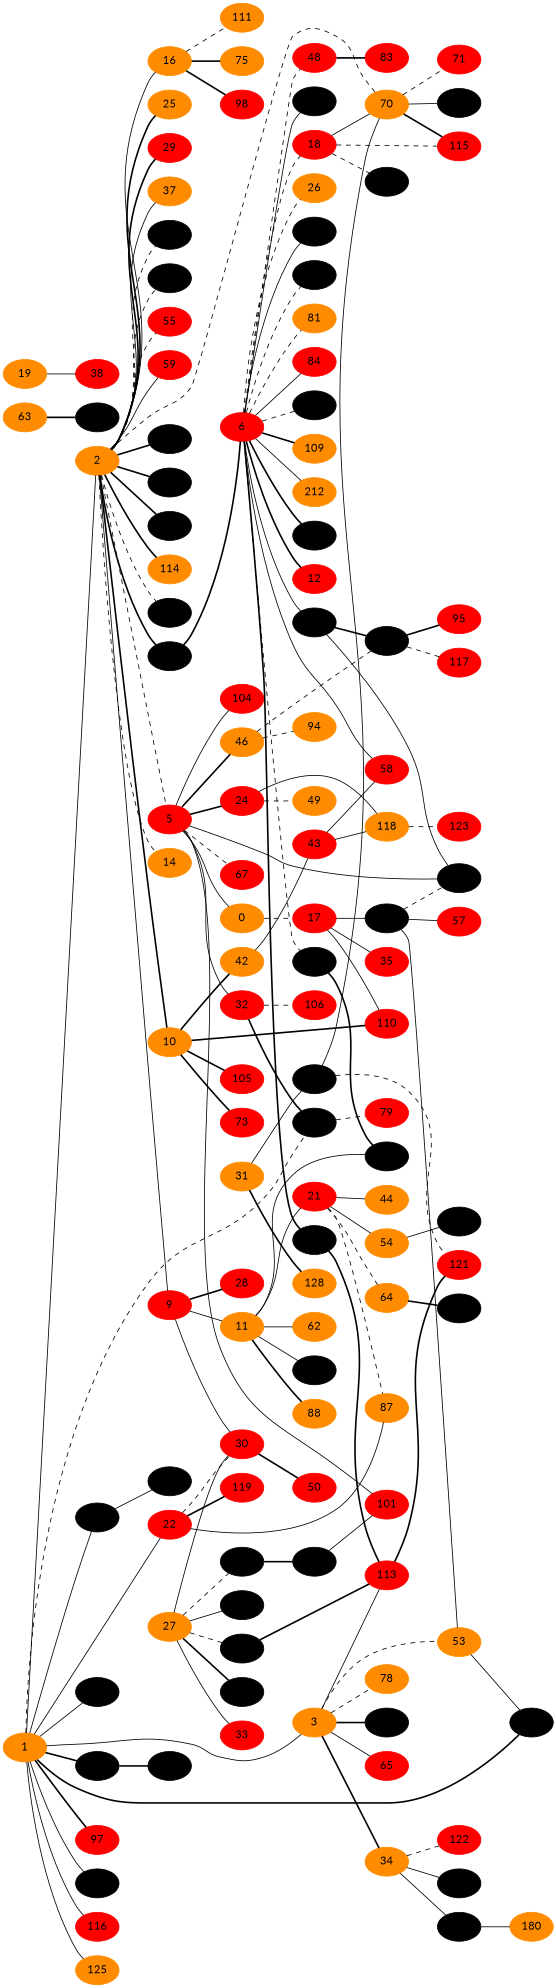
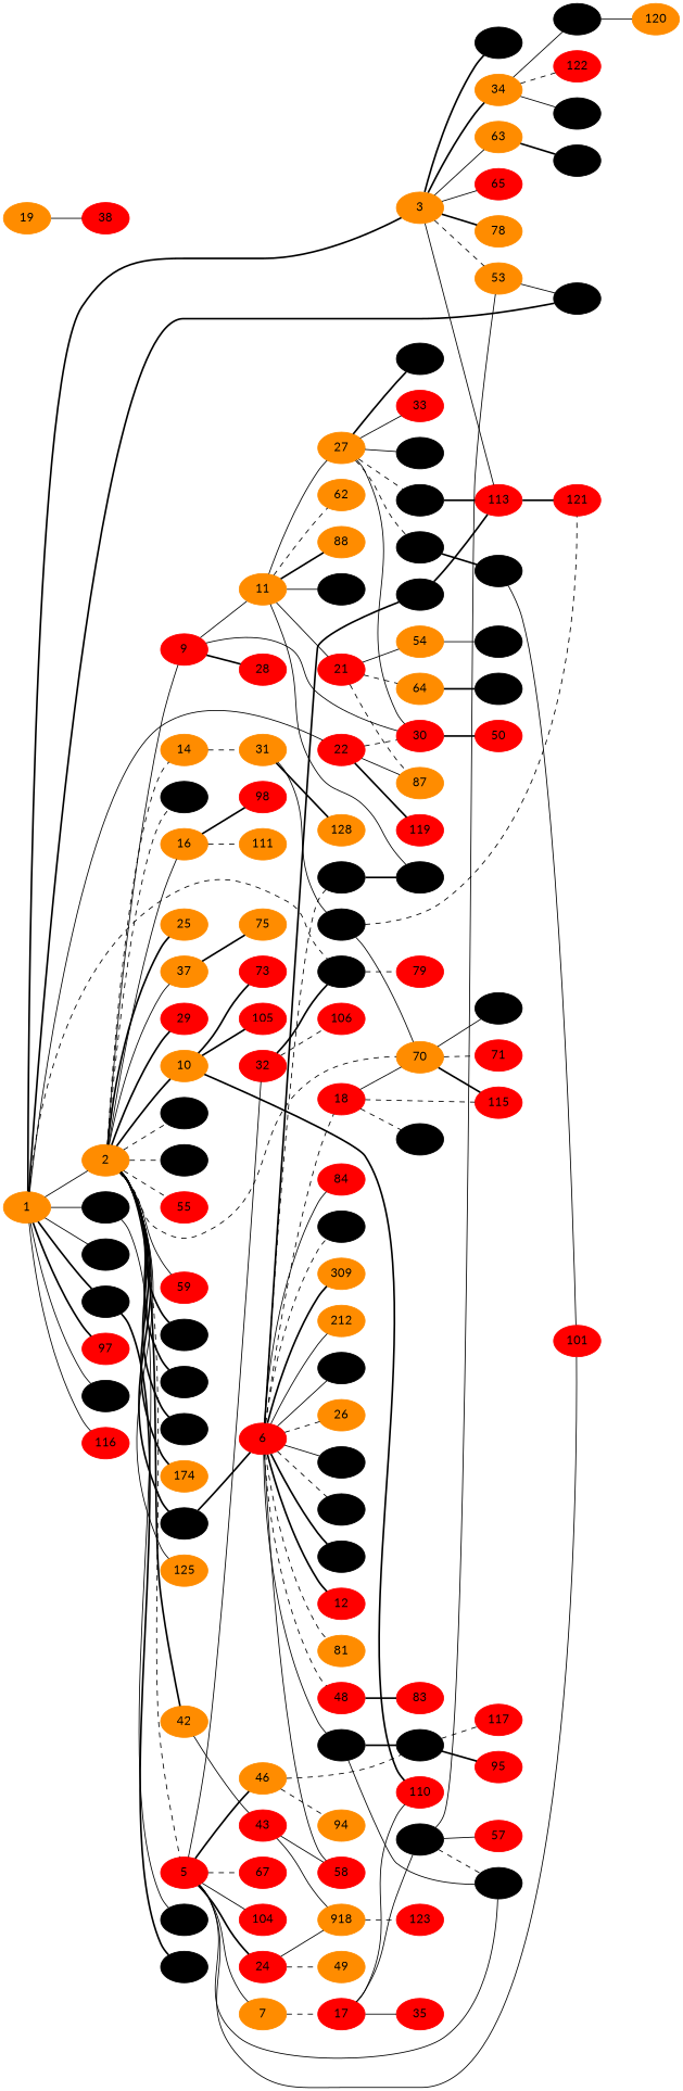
  graph {
    fontname=Lato
    rankdir=LR
    node [color=red fontname=Lato style=filled]
    edge [fontname=Lato style=solid]
    1 [color=darkorange]
    2 [color=darkorange]
    3 [color=darkorange]
    20 [color=black]
    22
    60 [color=black]
    68 [color=black]
    69 [color=black]
    76 [color=black]
    97
    107 [color=black]
    116
    4 [color=black]
    5
    9
    10 [color=darkorange]
    14 [color=darkorange]
    16 [color=darkorange]
    25 [color=darkorange]
    29
    37 [color=darkorange]
    40 [color=black]
    41 [color=black]
    42 [color=darkorange]
    55
    59
    70 [color=darkorange]
    86 [color=black]
    90 [color=black]
    102 [color=black]
-   114 [color=darkorange]
+   114 [color=darkorange label=174]
    125 [color=darkorange]
    127 [color=black]
    34 [color=darkorange]
    63 [color=darkorange]
    65
    78 [color=darkorange]
    108 [color=black]
    113
    53 [color=darkorange]
    56 [color=black]
    30
    87 [color=darkorange]
    119
    79
    96 [color=black]
    6
-   7 [color=darkorange label=0]
+   7 [color=darkorange]
    24
    32
    46 [color=darkorange]
    67
    92 [color=black]
    101
    104
    11 [color=darkorange]
    28
    73
    105
    110
    31 [color=darkorange]
    75 [color=darkorange]
    98
    111 [color=darkorange]
    43
    115
    71
    89 [color=black]
    19 [color=darkorange]
    38
    80 [color=black]
    93 [color=black]
    122
    82 [color=black]
    121
    8 [color=black]
    12
    13 [color=black]
    15 [color=black]
    18
    23 [color=black]
    26 [color=darkorange]
    45 [color=black]
    48
    52 [color=black]
    58
    77 [color=black]
    81 [color=darkorange]
    84
    99 [color=black]
-   109 [color=darkorange]
+   109 [color=darkorange label=309]
    n92 [color=darkorange label=212]
    17
    49 [color=darkorange]
-   118 [color=darkorange]
+   118 [color=darkorange label=918]
    106
    74 [color=black]
    94 [color=darkorange]
    91 [color=black]
    83
    124 [color=black]
    35
    47 [color=black]
    21
    27 [color=darkorange]
    62 [color=darkorange]
    88 [color=darkorange]
    103 [color=black]
    50
-   44 [color=darkorange]
    54 [color=darkorange]
    64 [color=darkorange]
    33
    36 [color=black]
    39 [color=black]
    85 [color=black]
    100 [color=black]
    61 [color=black]
    n119 [color=darkorange label=128]
    57
    66 [color=black]
    72 [color=black]
    95
    117
    123
    51 [color=black]
-   120 [color=darkorange label=180]
+   120 [color=darkorange]
    1 -- 2
-   1 -- 3
+   1 -- 3 [style=bold]
    1 -- 20
    1 -- 22
    1 -- 60
    1 -- 68 [style=dashed]
    1 -- 69 [style=bold]
    1 -- 76 [style=bold]
    1 -- 97 [style=bold]
    1 -- 107
    1 -- 116
    2 -- 4 [style=bold]
    2 -- 5 [style=dashed]
    2 -- 9
    2 -- 10 [style=bold]
    2 -- 14 [style=dashed]
    2 -- 16
    2 -- 25 [style=bold]
    2 -- 29 [style=bold]
    2 -- 37
    2 -- 40 [style=dashed]
    2 -- 41 [style=dashed]
-   10 -- 42 [style=bold]
+   2 -- 42 [style=bold]
    2 -- 55 [style=dashed]
    2 -- 59
    2 -- 70 [style=dashed]
    2 -- 86 [style=bold]
    2 -- 90 [style=bold]
    2 -- 102 [style=bold]
    2 -- 114 [style=bold]
-   1 -- 125
+   2 -- 125
    2 -- 127 [style=dashed]
    3 -- 34 [style=bold]
+   3 -- 63
    3 -- 65
-   3 -- 78 [style=dashed]
+   3 -- 78 [style=bold]
    3 -- 108 [style=bold]
    3 -- 113
    3 -- 53 [style=dashed]
    20 -- 56
    22 -- 30 [style=dashed]
    22 -- 87
    22 -- 119 [style=bold]
    68 -- 79 [style=dashed]
    76 -- 96 [style=bold]
    4 -- 6 [style=bold]
    5 -- 7
    5 -- 24 [style=bold]
    5 -- 32
    5 -- 46 [style=bold]
    5 -- 67 [style=dashed]
    5 -- 92
    5 -- 101
    5 -- 104
    9 -- 30
    9 -- 11
    9 -- 28 [style=bold]
    10 -- 73 [style=bold]
    10 -- 105 [style=bold]
    10 -- 110 [style=bold]
-   16 -- 75 [style=bold]
+   14 -- 31 [style=dashed]
+   37 -- 75 [style=bold]
    16 -- 98 [style=bold]
    16 -- 111 [style=dashed]
    42 -- 43
    70 -- 115 [style=bold]
    70 -- 71 [style=dashed]
    70 -- 89
    34 -- 80
    34 -- 93
    34 -- 122 [style=dashed]
    63 -- 82 [style=bold]
    113 -- 121 [style=bold]
    53 -- 69
    30 -- 50 [style=bold]
    6 -- 8 [style=bold]
    6 -- 12 [style=bold]
    6 -- 13 [style=bold]
    6 -- 15
    6 -- 18 [style=dashed]
    6 -- 23
    6 -- 26 [style=dashed]
    6 -- 45
    6 -- 48 [style=dashed]
    6 -- 52 [style=dashed]
    6 -- 58
    6 -- 77 [style=dashed]
    6 -- 81 [style=dashed]
    6 -- 84
    6 -- 99 [style=dashed]
    6 -- 109 [style=bold]
    6 -- n92
    7 -- 17 [style=dashed]
    24 -- 49 [style=dashed]
    24 -- 118
    32 -- 68 [style=bold]
    32 -- 106 [style=dashed]
    46 -- 74 [style=dashed]
    46 -- 94 [style=dashed]
    11 -- 124
    11 -- 21
-   11 -- 62
+   11 -- 27
+   11 -- 62 [style=dashed]
    11 -- 88 [style=bold]
    11 -- 103
    31 -- 61
    31 -- n119 [style=bold]
    43 -- 58
    43 -- 118
    19 -- 38
    93 -- 120
    13 -- 113 [style=bold]
    18 -- 70
    18 -- 115 [style=dashed]
    18 -- 91 [style=dashed]
    23 -- 92
    23 -- 74 [style=bold]
    48 -- 83 [style=bold]
    52 -- 124 [style=bold]
    17 -- 110
    17 -- 35
    17 -- 47
    118 -- 123 [style=dashed]
    74 -- 95 [style=bold]
    74 -- 117 [style=dashed]
    47 -- 53
    47 -- 92 [style=dashed]
    47 -- 57
    21 -- 87 [style=dashed]
-   21 -- 44
    21 -- 54
    21 -- 64 [style=dashed]
    27 -- 30
    27 -- 33
    27 -- 36 [style=dashed]
    27 -- 39 [style=dashed]
    27 -- 85
    27 -- 100 [style=bold]
    54 -- 66
    64 -- 72 [style=bold]
    36 -- 51 [style=bold]
    39 -- 113 [style=bold]
    61 -- 70
    61 -- 121 [style=dashed]
    51 -- 101
  }
